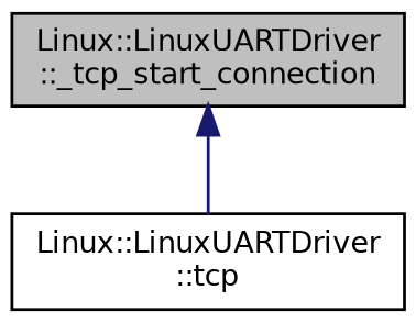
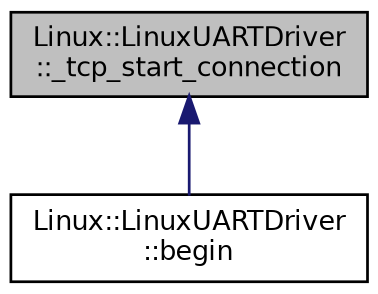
  digraph {
    rankdir=TB
    node [color=black fontname=Helvetica fontsize=10 shape=record style=filled]
    n1 [fillcolor=grey75 fontcolor=black height=0.2 label="Linux::LinuxUARTDriver\l::_tcp_start_connection" width=0.4]
-   n2 [fillcolor=white height=0.2 label="Linux::LinuxUARTDriver\l::tcp" width=0.4]
+   n2 [fillcolor=white height=0.2 label="Linux::LinuxUARTDriver\l::begin" width=0.4]
    n1 -> n2 [color=midnightblue dir=back fontname=Helvetica fontsize=10 labelfontname=Helvetica labelfontsize=10 style=solid]
  }
